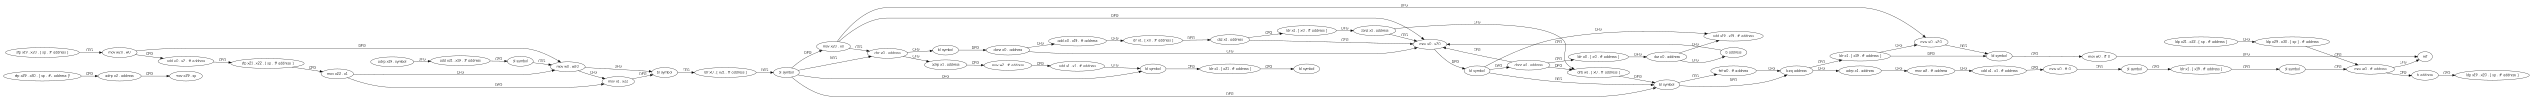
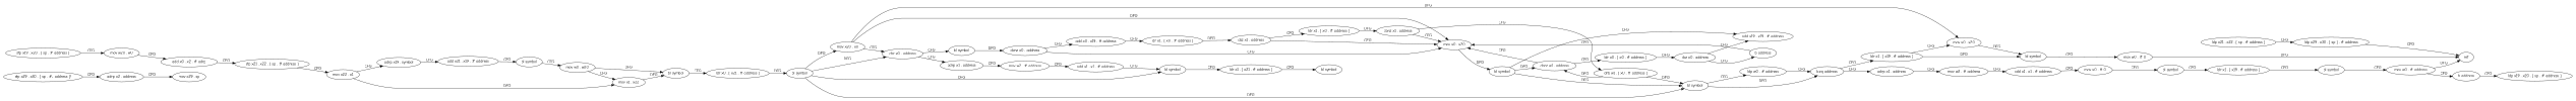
  digraph {
    fontname="Comic Neue"
    rankdir=LR
    node [fontname="Comic Neue"]
    edge [fontname="Comic Neue"]
    n1 [label="stp x29 , x30 , [ sp , #- address ]!"]
    n2 [label="adrp x2 , address"]
    n3 [label="mov x29 , sp"]
    n4 [label="stp x19 , x20 , [ sp , # address ]"]
    n5 [label="mov w20 , w0"]
-   n6 [label="add x0 , x2 , # address"]
+   n6 [label="add x0 , x2 , # adrp"]
    n7 [label="mov w0 , w20"]
    n8 [label="stp x21 , x22 , [ sp , # address ]"]
    n9 [label="mov x1 , x22"]
    n10 [label="bl symbol"]
    n11 [label="mov x22 , x1"]
    n12 [label="adrp x19 , symbol"]
    n13 [label="add x21 , x19 , # address"]
    n14 [label="bl symbol"]
    n15 [label="ldr x0 , [ x21 , # address ]"]
    n16 [label="bl symbol"]
    n17 [label="mov x20 , x0"]
    n18 [label="cbz x0 , address"]
    n19 [label="bl symbol"]
    n20 [label="bl symbol"]
    n21 [label="mov x0 , x20"]
    n22 [label="mov x0 , x20"]
    n23 [label="adrp x1 , address"]
    n24 [label="bl symbol"]
    n25 [label="ldr x1 , [ x21 , # address ]"]
-   n26 [label="tst w0 , # address"]
+   n26 [label="ldp w0 , # address"]
    n27 [label="b.eq address"]
    n28 [label="bl symbol"]
    n29 [label="bl symbol"]
    n30 [label="mov w2 , # address"]
    n31 [label="cbnz x0 , address"]
    n32 [label="add x1 , x1 , # address"]
    n33 [label="add x0 , x19 , # address"]
    n34 [label="bl symbol"]
    n35 [label="ldr x1 , [ x0 , # address ]"]
    n36 [label="add x19 , x19 , # address"]
    n37 [label="cbnz w1 , address"]
    n38 [label="cbz x1 , address"]
    n39 [label="ldr x0 , [ x0 , # address ]"]
    n40 [label="ldr x1 , [ x0 , # address ]"]
    n41 [label="cbnz x1 , address"]
    n42 [label="ldrb w1 , [ x0 , # address ]"]
    n43 [label="adrp x1 , address"]
    n44 [label="mov w2 , # address"]
    n45 [label="add x1 , x1 , # address"]
    n46 [label="mov x0 , # 0"]
    n47 [label="bl symbol"]
    n48 [label="ldr x1 , [ x19 , # address ]"]
    n49 [label="bl symbol"]
    n50 [label="mov w0 , # address"]
    n51 [label="b address"]
    n52 [label=ret]
    n53 [label="ldp x19 , x20 , [ sp , # address ]"]
    n54 [label="ldp x21 , x22 , [ sp , # address ]"]
    n55 [label="ldp x29 , x30 , [ sp ] , # address"]
    n56 [label="ldr x1 , [ x19 , # address ]"]
    n57 [label="mov w0 , # 0"]
    n58 [label="cbz x0 , address"]
    n59 [label="b address"]
    n1 -> n2 [label=CFG]
    n2 -> n3 [label=CFG]
    n4 -> n5 [label=CFG]
    n5 -> n6 [label=CFG]
-   n5 -> n7 [label=DFG]
    n6 -> n8 [label=CFG]
    n7 -> n9 [label=CFG]
    n7 -> n10 [label=DFG]
    n8 -> n11 [label=CFG]
    n9 -> n10 [label=DFG]
    n10 -> n15 [label=CFG]
    n11 -> n9 [label=DFG]
-   n11 -> n7 [label=CFG]
-   n12 -> n13 [label=DFG]
+   n11 -> n12 [label=CFG]
+   n12 -> n13 [label=CFG]
    n13 -> n14 [label=CFG]
    n14 -> n7 [label=CFG]
    n15 -> n16 [label=DFG]
    n16 -> n17 [label=DFG]
    n16 -> n18 [label=DFG]
    n16 -> n19 [label=DFG]
    n16 -> n20 [label=DFG]
    n17 -> n18 [label=CFG]
    n17 -> n21 [label=DFG]
    n17 -> n22 [label=DFG]
    n18 -> n23 [label=CFG]
    n18 -> n24 [label=CFG]
    n19 -> n25 [label=CFG]
    n20 -> n26 [label=CFG]
    n20 -> n27 [label=DFG]
    n21 -> n28 [label=DFG]
    n22 -> n29 [label=DFG]
    n23 -> n30 [label=CFG]
    n24 -> n31 [label=DFG]
    n25 -> n34 [label=CFG]
    n26 -> n27 [label=CFG]
    n27 -> n43 [label=CFG]
    n27 -> n56 [label=CFG]
    n28 -> n20 [label=DFG]
    n28 -> n36 [label=CFG]
    n28 -> n37 [label=DFG]
    n29 -> n57 [label=CFG]
    n30 -> n32 [label=CFG]
    n31 -> n21 [label=CFG]
    n31 -> n33 [label=CFG]
    n32 -> n19 [label=CFG]
    n33 -> n35 [label=CFG]
    n35 -> n38 [label=DFG]
    n37 -> n21 [label=CFG]
    n37 -> n39 [label=CFG]
    n38 -> n21 [label=CFG]
    n38 -> n40 [label=CFG]
    n39 -> n58 [label=DFG]
    n40 -> n41 [label=DFG]
    n41 -> n21 [label=CFG]
    n41 -> n42 [label=CFG]
    n42 -> n20 [label=DFG]
-   n37 -> n42 [label=DFG]
+   n42 -> n37 [label=DFG]
    n43 -> n44 [label=CFG]
    n44 -> n45 [label=CFG]
    n45 -> n46 [label=CFG]
    n46 -> n47 [label=CFG]
    n47 -> n48 [label=CFG]
    n48 -> n49 [label=CFG]
    n49 -> n50 [label=CFG]
    n50 -> n51 [label=CFG]
-   n50 -> n52 [label=CFG]
+   n50 -> n52 [label=DFG]
    n51 -> n53 [label=CFG]
    n54 -> n55 [label=CFG]
-   n55 -> n50 [label=CFG]
+   n55 -> n52 [label=CFG]
    n56 -> n22 [label=CFG]
    n56 -> n29 [label=DFG]
    n57 -> n52 [label=DFG]
    n58 -> n36 [label=CFG]
    n58 -> n59 [label=CFG]
    n59 -> n21 [label=CFG]
  }
